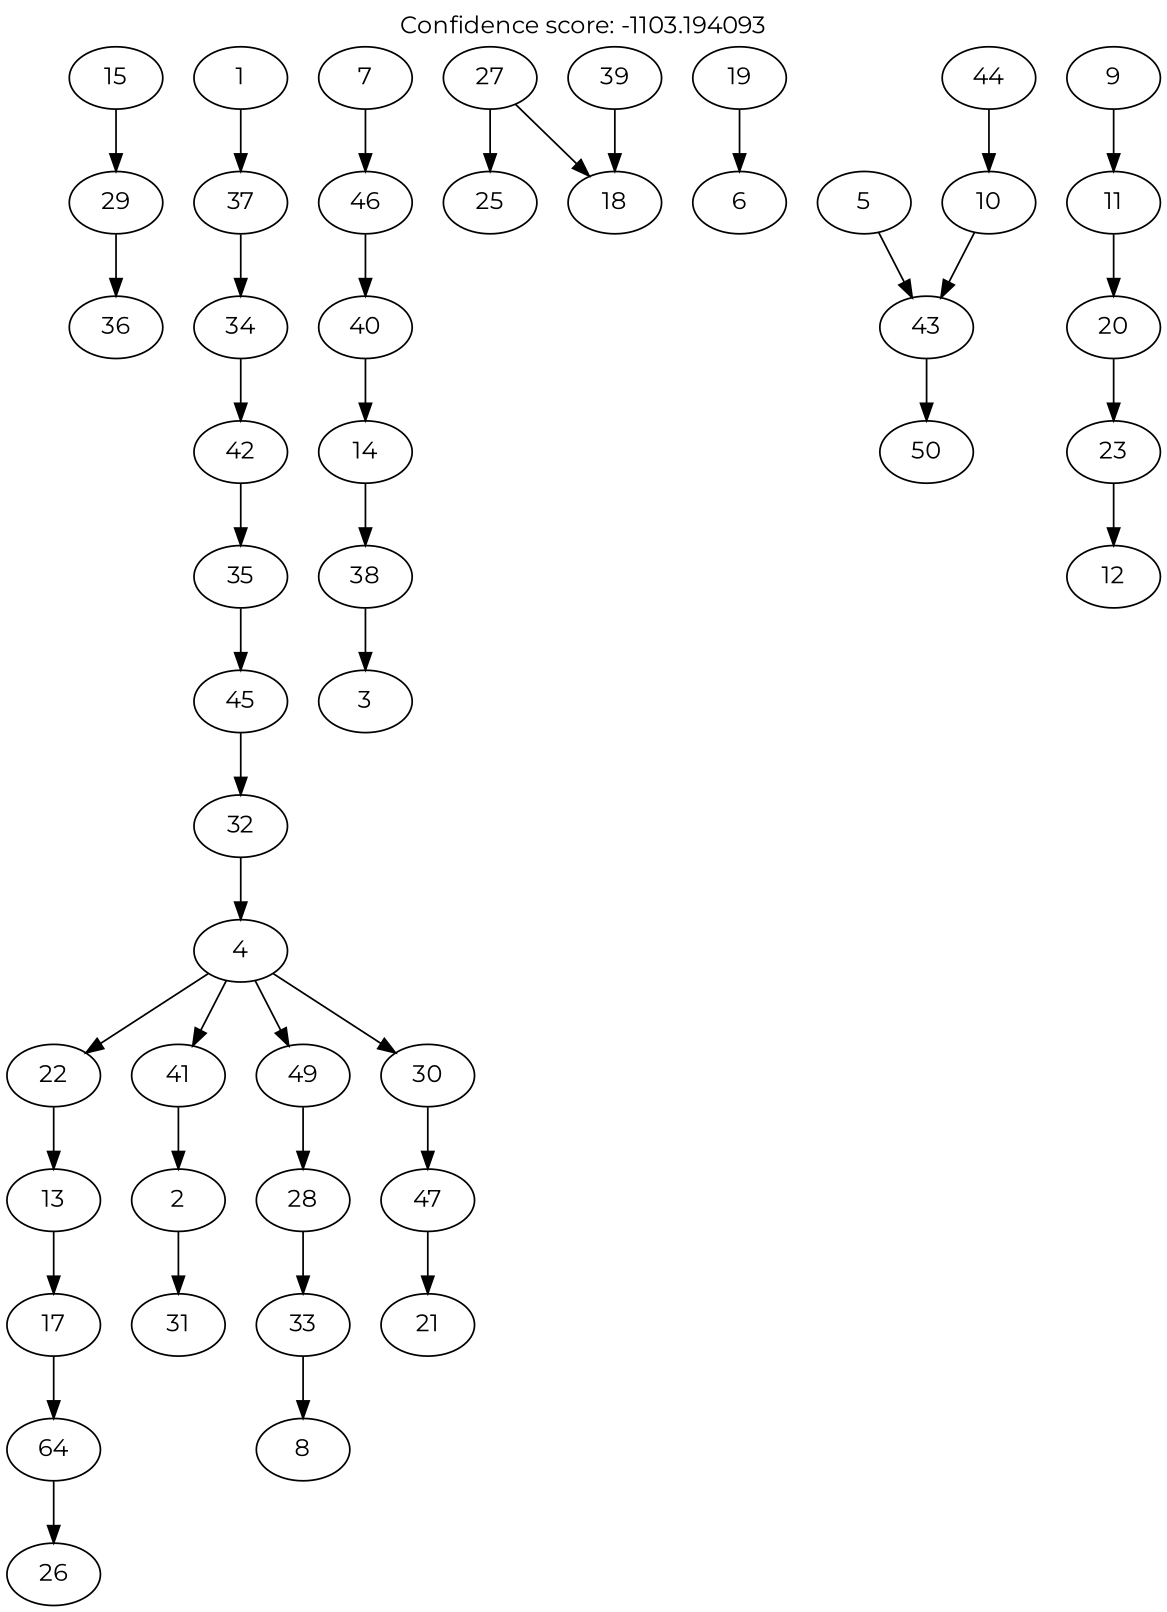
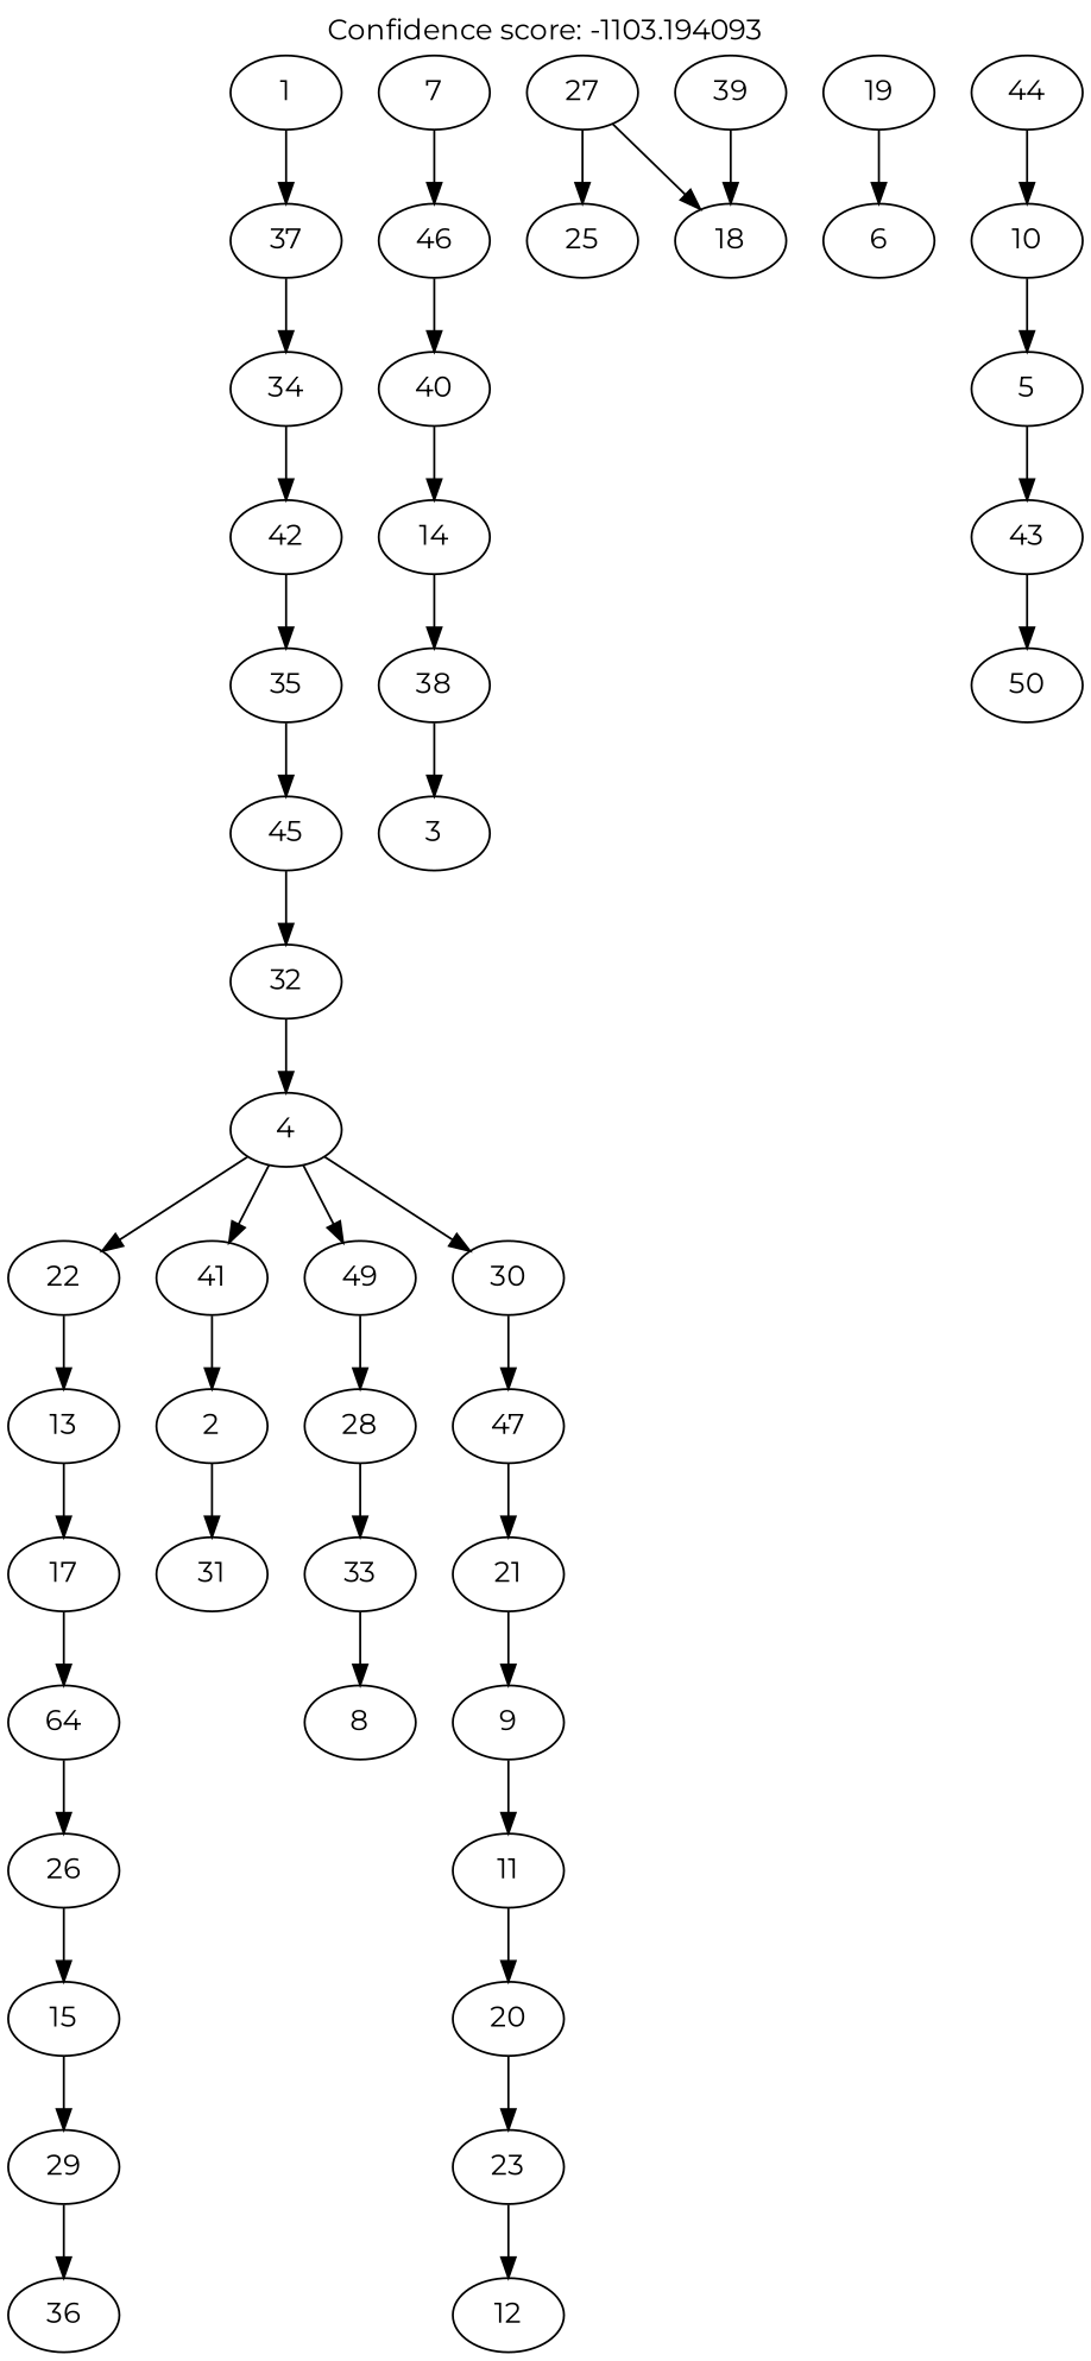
  digraph {
    fontname=Montserrat
    label="Confidence score: -1103.194093"
    labelloc=t
    node [fontname=Montserrat]
    edge [fontname=Montserrat]
    n1 [label=29]
    n2 [label=36]
    n3 [label=15]
    n4 [label=26]
    n5 [label=64]
    n6 [label=17]
    n7 [label=13]
    n8 [label=22]
    n9 [label=38]
    n10 [label=3]
    n11 [label=14]
    n12 [label=40]
    n13 [label=46]
    n14 [label=7]
    n15 [label=27]
    n16 [label=25]
    n17 [label=18]
    n18 [label=39]
    n19 [label=31]
    n20 [label=2]
    n21 [label=41]
    n22 [label=33]
    n23 [label=8]
    n24 [label=28]
    n25 [label=49]
    n26 [label=19]
    n27 [label=6]
    n28 [label=50]
    n29 [label=43]
    n30 [label=5]
    n31 [label=10]
    n32 [label=44]
    n33 [label=23]
    n34 [label=12]
    n35 [label=20]
    n36 [label=11]
    n37 [label=9]
    n38 [label=21]
    n39 [label=47]
    n40 [label=30]
    n41 [label=4]
    n42 [label=32]
    n43 [label=45]
    n44 [label=35]
    n45 [label=42]
    n46 [label=34]
    n47 [label=37]
    n48 [label=1]
    n1 -> n2
    n3 -> n1
+   n4 -> n3
    n5 -> n4
    n6 -> n5
    n7 -> n6
    n8 -> n7
    n9 -> n10
    n11 -> n9
    n12 -> n11
    n13 -> n12
    n14 -> n13
    n15 -> n16
    n15 -> n17
    n18 -> n17
    n20 -> n19
    n21 -> n20
    n22 -> n23
    n24 -> n22
    n25 -> n24
    n26 -> n27
    n29 -> n28
    n30 -> n29
-   n31 -> n29
+   n31 -> n30
    n32 -> n31
    n33 -> n34
    n35 -> n33
    n36 -> n35
    n37 -> n36
+   n38 -> n37
    n39 -> n38
    n40 -> n39
    n41 -> n8
    n41 -> n21
    n41 -> n25
    n41 -> n40
    n42 -> n41
    n43 -> n42
    n44 -> n43
    n45 -> n44
    n46 -> n45
    n47 -> n46
    n48 -> n47
  }
